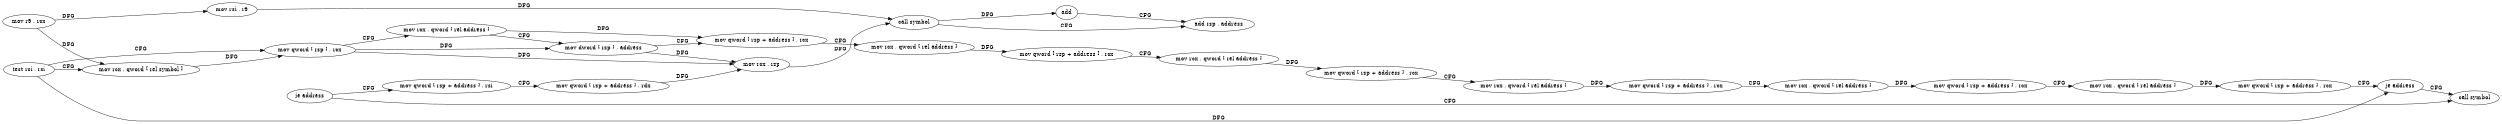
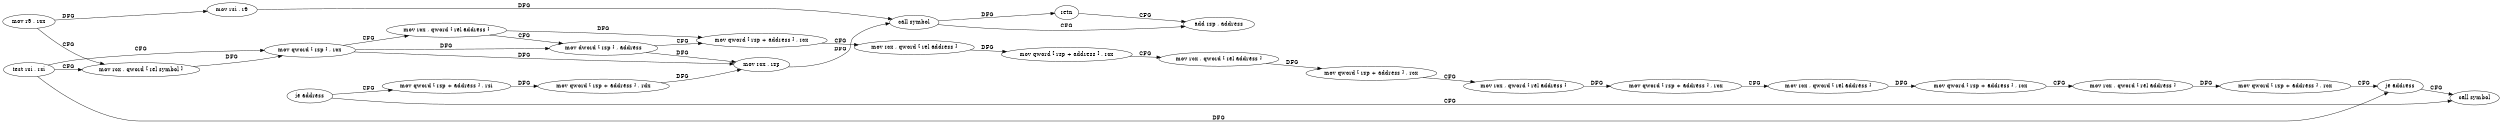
  digraph {
    rankdir=LR
    n1 [label="mov r9 , rcx"]
    n2 [label="mov rcx , qword [ rel symbol ]"]
    n3 [label="mov rsi , r9"]
    n4 [label="mov qword [ rsp ] , rcx"]
    n5 [label="call symbol"]
    n6 [label="test rsi , rsi"]
    n7 [label="je address"]
    n8 [label="mov rcx , qword [ rel address ]"]
    n9 [label="mov dword [ rsp ] , address"]
    n10 [label="mov rcx , rsp"]
    n11 [label="call symbol"]
    n12 [label="mov qword [ rsp + address ] , rcx"]
    n13 [label="mov rcx , qword [ rel address ]"]
    n14 [label="mov qword [ rsp + address ] , rcx"]
    n15 [label="mov rcx , qword [ rel address ]"]
    n16 [label="mov qword [ rsp + address ] , rcx"]
    n17 [label="mov rcx , qword [ rel address ]"]
    n18 [label="mov qword [ rsp + address ] , rcx"]
    n19 [label="mov rcx , qword [ rel address ]"]
    n20 [label="mov qword [ rsp + address ] , rcx"]
    n21 [label="mov rcx , qword [ rel address ]"]
    n22 [label="mov qword [ rsp + address ] , rcx"]
    n23 [label="je address"]
    n24 [label="mov qword [ rsp + address ] , rsi"]
    n25 [label="mov qword [ rsp + address ] , rdx"]
    n26 [label="add rsp , address"]
-   n27 [label=add]
-   n1 -> n2 [label=DFG]
+   n27 [label=retn]
+   n1 -> n2 [label=CFG]
    n1 -> n3 [label=DFG]
    n2 -> n4 [label=DFG]
    n3 -> n5 [label=DFG]
    n4 -> n8 [label=CFG]
    n4 -> n9 [label=DFG]
    n4 -> n10 [label=DFG]
    n5 -> n26 [label=CFG]
    n5 -> n27 [label=DFG]
    n6 -> n2 [label=CFG]
    n6 -> n4 [label=CFG]
    n6 -> n7 [label=DFG]
    n7 -> n11 [label=CFG]
    n8 -> n9 [label=CFG]
    n8 -> n12 [label=DFG]
    n9 -> n10 [label=DFG]
    n9 -> n12 [label=CFG]
    n10 -> n5 [label=DFG]
    n12 -> n13 [label=CFG]
    n13 -> n14 [label=DFG]
    n14 -> n15 [label=CFG]
    n15 -> n16 [label=DFG]
    n16 -> n17 [label=CFG]
    n17 -> n18 [label=DFG]
    n18 -> n19 [label=CFG]
    n19 -> n20 [label=DFG]
    n20 -> n21 [label=CFG]
    n21 -> n22 [label=DFG]
    n22 -> n7 [label=CFG]
    n23 -> n11 [label=CFG]
    n23 -> n24 [label=CFG]
-   n24 -> n25 [label=CFG]
+   n24 -> n25 [label=DFG]
    n25 -> n10 [label=DFG]
    n27 -> n26 [label=CFG]
  }
